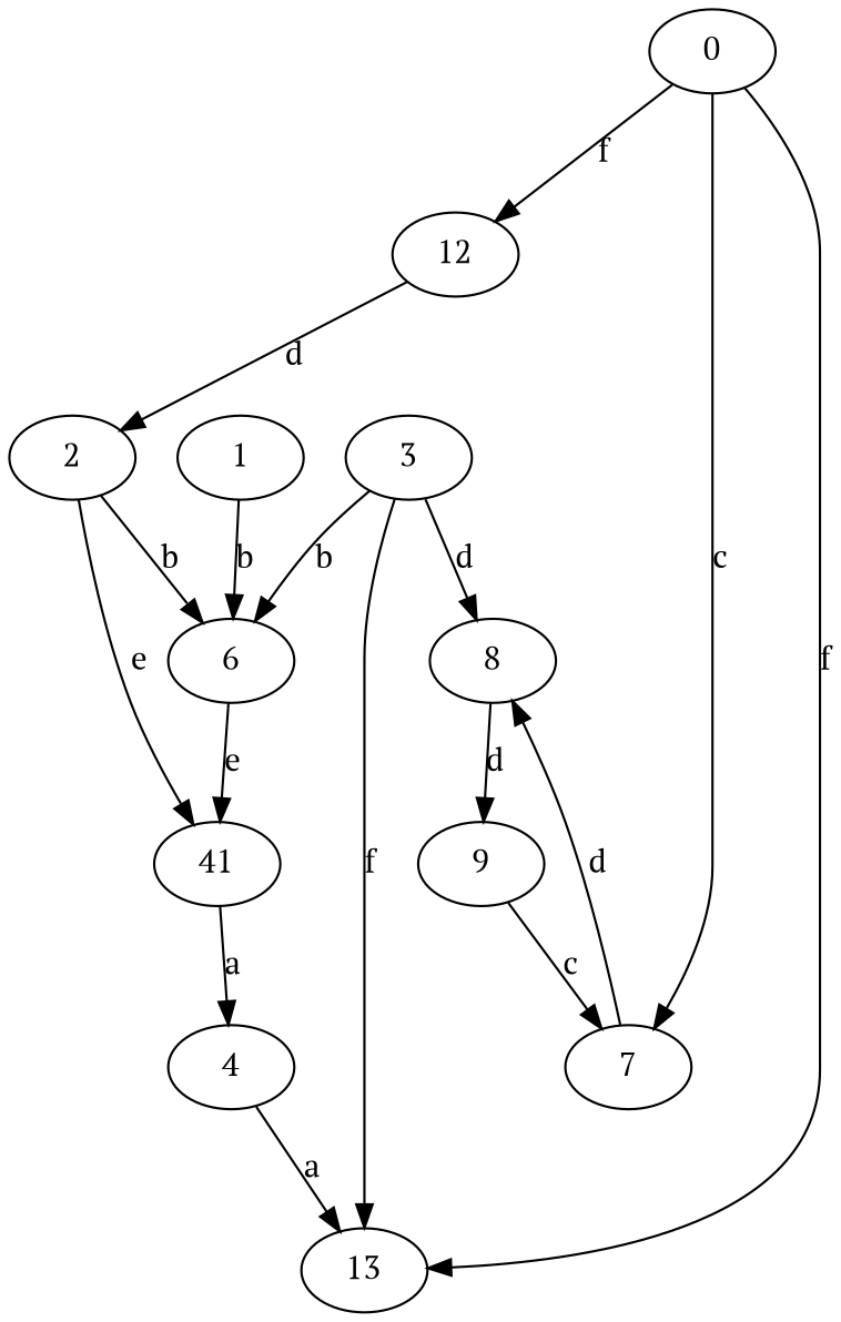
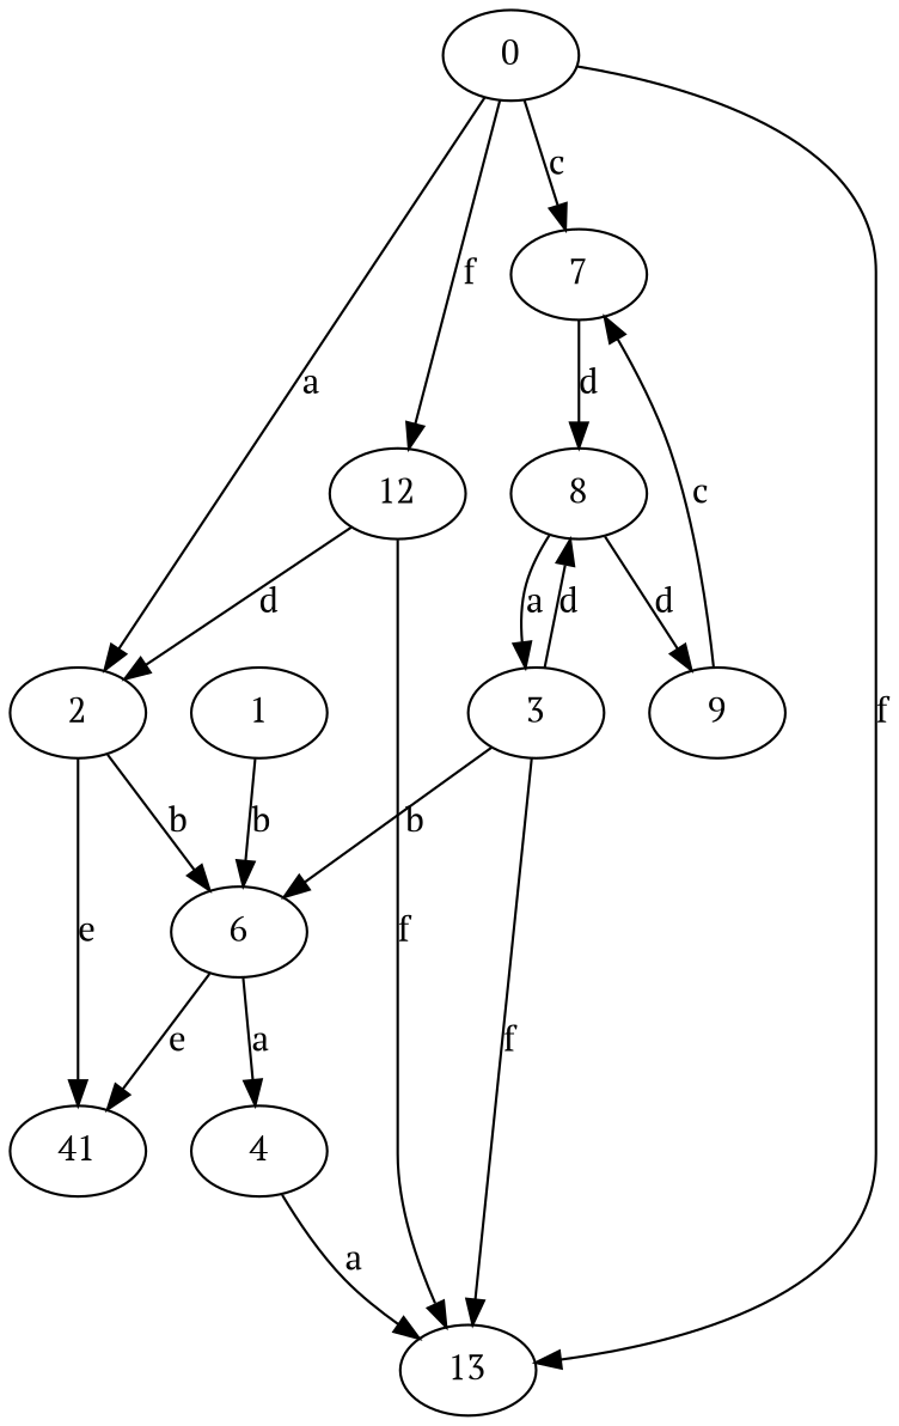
  strict digraph {
    fontname="PT Serif"
    node [fontname="PT Serif"]
    edge [fontname="PT Serif"]
    n1 [label=6]
    2
    n3 [label=41]
    4
    3
    8
    13
    9
    0
    7
    12
    1
    n1 -> n3 [label=e]
    2 -> n1 [label=b]
    2 -> n3 [label=e]
-   n3 -> 4 [label=a]
+   n1 -> 4 [label=a]
    4 -> 13 [label=a]
    3 -> n1 [label=b]
    3 -> 8 [label=d]
    3 -> 13 [label=f]
+   8 -> 3 [label=a]
    8 -> 9 [label=d]
    9 -> 7 [label=c]
+   0 -> 2 [label=a]
    0 -> 13 [label=f]
    0 -> 7 [label=c]
    0 -> 12 [label=f]
    7 -> 8 [label=d]
    12 -> 2 [label=d]
+   12 -> 13 [label=f]
    1 -> n1 [label=b]
  }
